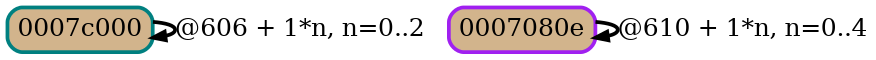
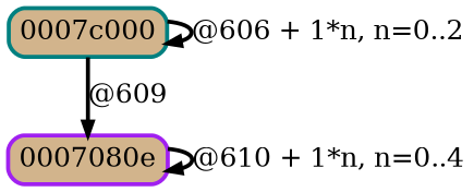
  digraph {
    node [fontsize=20 penwidth=3 shape=box style="rounded,filled" fillcolor=tan]
    edge [arrowsize=1 color=black fontsize=20 penwidth=3 style=bold]
    "0007c000" [color=teal]
    "0007080e" [color=purple]
    "0007c000" -> "0007c000" [label="@606 + 1*n, n=0..2"]
+   "0007c000" -> "0007080e" [label="@609"]
    "0007080e" -> "0007080e" [label="@610 + 1*n, n=0..4"]
  }
